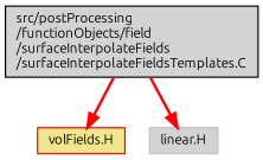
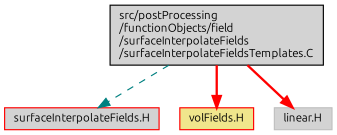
  digraph {
    fontname=Ubuntu
    node [color=red fillcolor=lightgrey fontname=Ubuntu fontsize=10 shape=record style=filled]
    edge [color=red fontname=Ubuntu fontsize=10 labelfontname=Helvetica labelfontsize=10 style=bold]
    n1 [color=black fontcolor=black height=0.2 label="src/postProcessing\l/functionObjects/field\l/surfaceInterpolateFields\l/surfaceInterpolateFieldsTemplates.C" width=0.4]
+   n2 [height=0.2 label="surfaceInterpolateFields.H" width=0.4]
    n3 [height=0.2 label="volFields.H" width=0.4 fillcolor=khaki]
    n4 [color=grey75 height=0.2 label="linear.H" width=0.4]
+   n1 -> n2 [color=teal style=dashed]
    n1 -> n3
    n1 -> n4
  }
